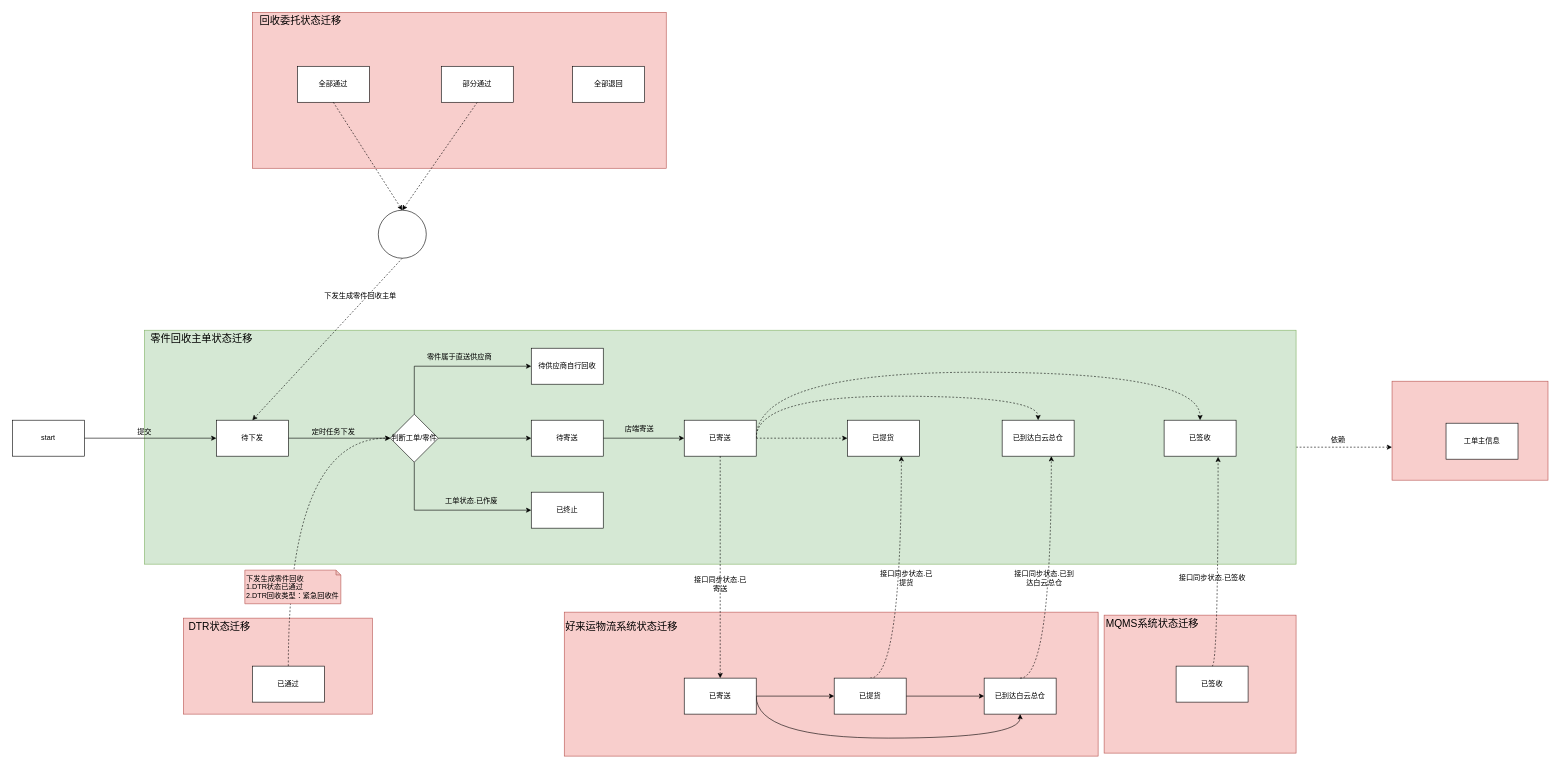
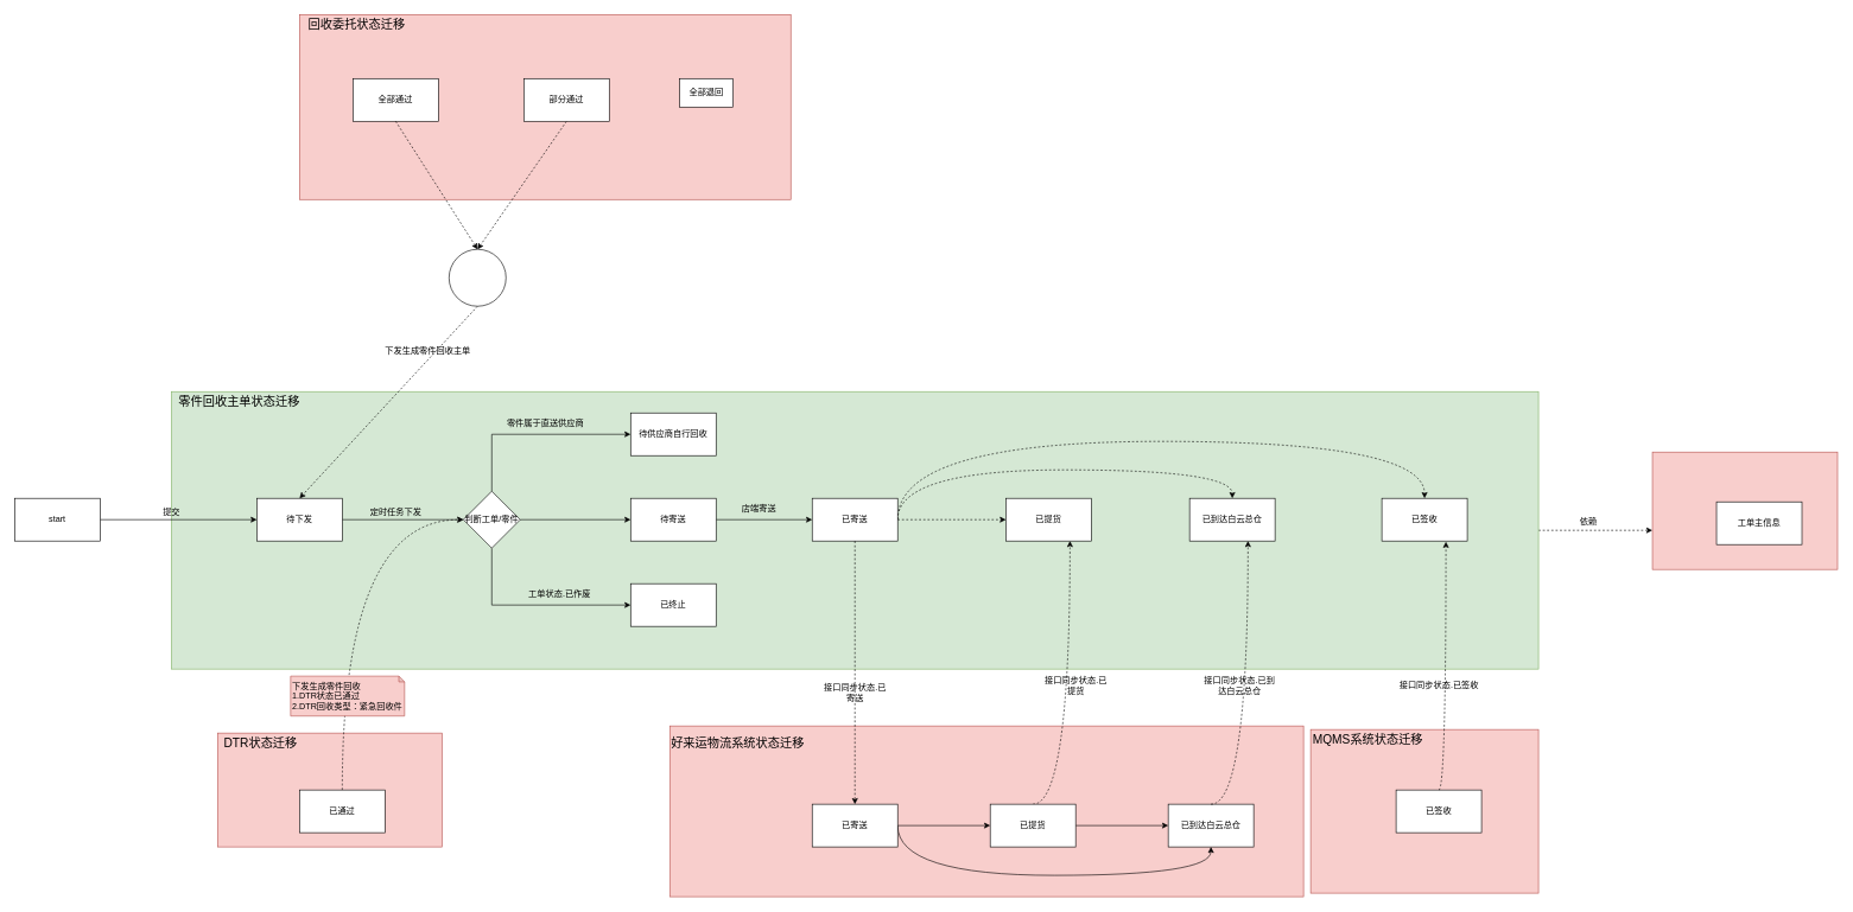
  <mxCell id="0" />
  <mxCell id="1" parent="0" />
  <mxCell id="2" style="edgeStyle=orthogonalEdgeStyle;rounded=0;orthogonalLoop=1;jettySize=auto;html=1;exitX=1;exitY=0.5;exitDx=0;exitDy=0;dashed=1;" edge="1" parent="1" source="3" target="46"><mxGeometry relative="1" as="geometry"><Array as="points"><mxPoint x="2300" y="745" /><mxPoint x="2300" y="745" /></Array></mxGeometry></mxCell>
  <mxCell id="3" value="" style="rounded=0;whiteSpace=wrap;html=1;fillColor=#d5e8d4;strokeColor=#82b366;" vertex="1" parent="1"><mxGeometry x="240" y="550" width="1920" height="390" as="geometry" /></mxCell>
  <mxCell id="4" style="edgeStyle=orthogonalEdgeStyle;rounded=0;orthogonalLoop=1;jettySize=auto;html=1;exitX=1;exitY=0.5;exitDx=0;exitDy=0;endArrow=open;" edge="1" parent="1" source="5" target="10"><mxGeometry relative="1" as="geometry" /></mxCell>
  <mxCell id="5" value="待下发" style="rounded=0;whiteSpace=wrap;html=1;" vertex="1" parent="1"><mxGeometry x="360" y="700" width="120" height="60" as="geometry" /></mxCell>
  <mxCell id="6" value="待供应商自行回收" style="whiteSpace=wrap;html=1;" vertex="1" parent="1"><mxGeometry x="885" y="580" width="120" height="60" as="geometry" /></mxCell>
  <mxCell id="7" style="edgeStyle=orthogonalEdgeStyle;rounded=0;orthogonalLoop=1;jettySize=auto;html=1;exitX=1;exitY=0.5;exitDx=0;exitDy=0;entryX=0;entryY=0.5;entryDx=0;entryDy=0;" edge="1" parent="1" source="10" target="12"><mxGeometry relative="1" as="geometry" /></mxCell>
  <mxCell id="8" style="edgeStyle=orthogonalEdgeStyle;rounded=0;orthogonalLoop=1;jettySize=auto;html=1;exitX=0.5;exitY=0;exitDx=0;exitDy=0;entryX=0;entryY=0.5;entryDx=0;entryDy=0;" edge="1" parent="1" source="10" target="6"><mxGeometry relative="1" as="geometry" /></mxCell>
  <mxCell id="9" style="edgeStyle=orthogonalEdgeStyle;rounded=0;orthogonalLoop=1;jettySize=auto;html=1;exitX=0.5;exitY=1;exitDx=0;exitDy=0;entryX=0;entryY=0.5;entryDx=0;entryDy=0;" edge="1" parent="1" source="10" target="13"><mxGeometry relative="1" as="geometry" /></mxCell>
  <mxCell id="10" value="判断工单/零件" style="rhombus;whiteSpace=wrap;html=1;" vertex="1" parent="1"><mxGeometry x="650" y="690" width="80" height="80" as="geometry" /></mxCell>
  <mxCell id="11" style="edgeStyle=orthogonalEdgeStyle;rounded=0;orthogonalLoop=1;jettySize=auto;html=1;exitX=1;exitY=0.5;exitDx=0;exitDy=0;" edge="1" parent="1" source="12" target="17"><mxGeometry relative="1" as="geometry" /></mxCell>
  <mxCell id="12" value="待寄送" style="whiteSpace=wrap;html=1;" vertex="1" parent="1"><mxGeometry x="885" y="700" width="120" height="60" as="geometry" /></mxCell>
  <mxCell id="13" value="已终止" style="whiteSpace=wrap;html=1;" vertex="1" parent="1"><mxGeometry x="885" y="820" width="120" height="60" as="geometry" /></mxCell>
  <mxCell id="14" style="edgeStyle=orthogonalEdgeStyle;rounded=0;orthogonalLoop=1;jettySize=auto;html=1;exitX=1;exitY=0.5;exitDx=0;exitDy=0;dashed=1;" edge="1" parent="1" source="17" target="18"><mxGeometry relative="1" as="geometry" /></mxCell>
  <mxCell id="15" style="edgeStyle=orthogonalEdgeStyle;rounded=0;orthogonalLoop=1;jettySize=auto;html=1;exitX=1;exitY=0.5;exitDx=0;exitDy=0;dashed=1;curved=1;" edge="1" parent="1" source="17" target="19"><mxGeometry relative="1" as="geometry"><Array as="points"><mxPoint x="1260" y="660" /><mxPoint x="1730" y="660" /></Array></mxGeometry></mxCell>
  <mxCell id="16" style="edgeStyle=orthogonalEdgeStyle;rounded=0;orthogonalLoop=1;jettySize=auto;html=1;exitX=1;exitY=0.5;exitDx=0;exitDy=0;dashed=1;curved=1;" edge="1" parent="1" source="17" target="20"><mxGeometry relative="1" as="geometry"><Array as="points"><mxPoint x="1260" y="620" /><mxPoint x="2000" y="620" /></Array></mxGeometry></mxCell>
  <mxCell id="17" value="已寄送" style="whiteSpace=wrap;html=1;" vertex="1" parent="1"><mxGeometry x="1140" y="700" width="120" height="60" as="geometry" /></mxCell>
  <mxCell id="18" value="已提货" style="whiteSpace=wrap;html=1;" vertex="1" parent="1"><mxGeometry x="1412" y="700" width="120" height="60" as="geometry" /></mxCell>
  <mxCell id="19" value="已到达白云总仓" style="whiteSpace=wrap;html=1;" vertex="1" parent="1"><mxGeometry x="1670" y="700" width="120" height="60" as="geometry" /></mxCell>
  <mxCell id="20" value="已签收" style="whiteSpace=wrap;html=1;" vertex="1" parent="1"><mxGeometry x="1940" y="700" width="120" height="60" as="geometry" /></mxCell>
  <mxCell id="21" value="定时任务下发" style="text;html=1;align=center;verticalAlign=middle;resizable=0;points=[];autosize=1;strokeColor=none;fillColor=none;" vertex="1" parent="1"><mxGeometry x="505" y="705" width="100" height="30" as="geometry" /></mxCell>
  <mxCell id="22" value="零件属于直送供应商" style="text;html=1;align=center;verticalAlign=middle;resizable=0;points=[];autosize=1;strokeColor=none;fillColor=none;" vertex="1" parent="1"><mxGeometry x="700" y="580" width="130" height="30" as="geometry" /></mxCell>
  <mxCell id="23" value="工单状态.已作废" style="text;html=1;align=center;verticalAlign=middle;resizable=0;points=[];autosize=1;strokeColor=none;fillColor=none;" vertex="1" parent="1"><mxGeometry x="730" y="820" width="110" height="30" as="geometry" /></mxCell>
  <mxCell id="24" value="店端寄送" style="text;html=1;align=center;verticalAlign=middle;resizable=0;points=[];autosize=1;strokeColor=none;fillColor=none;" vertex="1" parent="1"><mxGeometry x="1030" y="700" width="70" height="30" as="geometry" /></mxCell>
  <mxCell id="25" value="零件回收主单状态迁移" style="text;html=1;align=center;verticalAlign=middle;resizable=0;points=[];autosize=1;strokeColor=none;fillColor=none;fontSize=17;" vertex="1" parent="1"><mxGeometry x="240" y="550" width="190" height="30" as="geometry" /></mxCell>
  <mxCell id="26" value="" style="rounded=0;whiteSpace=wrap;html=1;fillColor=#f8cecc;strokeColor=#b85450;" vertex="1" parent="1"><mxGeometry x="940" y="1020" width="890" height="240" as="geometry" /></mxCell>
  <mxCell id="27" value="好来运物流系统状态迁移" style="text;html=1;align=center;verticalAlign=middle;resizable=0;points=[];autosize=1;strokeColor=none;fillColor=none;fontSize=17;" vertex="1" parent="1"><mxGeometry x="930" y="1030" width="210" height="30" as="geometry" /></mxCell>
  <mxCell id="28" style="edgeStyle=orthogonalEdgeStyle;rounded=0;orthogonalLoop=1;jettySize=auto;html=1;exitX=1;exitY=0.5;exitDx=0;exitDy=0;" edge="1" parent="1" source="30" target="31"><mxGeometry relative="1" as="geometry" /></mxCell>
  <mxCell id="29" style="edgeStyle=orthogonalEdgeStyle;rounded=0;orthogonalLoop=1;jettySize=auto;html=1;exitX=0.5;exitY=0;exitDx=0;exitDy=0;entryX=0.75;entryY=1;entryDx=0;entryDy=0;curved=1;dashed=1;startArrow=none;startFill=0;" edge="1" parent="1" source="30" target="18"><mxGeometry relative="1" as="geometry"><Array as="points"><mxPoint x="1502" y="1130" /></Array></mxGeometry></mxCell>
  <mxCell id="30" value="已提货" style="whiteSpace=wrap;html=1;" vertex="1" parent="1"><mxGeometry x="1390" y="1130" width="120" height="60" as="geometry" /></mxCell>
  <mxCell id="31" value="已到达白云总仓" style="whiteSpace=wrap;html=1;" vertex="1" parent="1"><mxGeometry x="1640" y="1130" width="120" height="60" as="geometry" /></mxCell>
  <mxCell id="32" value="" style="rounded=0;whiteSpace=wrap;html=1;fillColor=#f8cecc;strokeColor=#b85450;" vertex="1" parent="1"><mxGeometry x="1840" y="1025" width="320" height="230" as="geometry" /></mxCell>
  <mxCell id="33" value="MQMS系统状态迁移" style="text;html=1;align=center;verticalAlign=middle;resizable=0;points=[];autosize=1;strokeColor=none;fillColor=none;fontSize=17;" vertex="1" parent="1"><mxGeometry x="1830" y="1025" width="180" height="30" as="geometry" /></mxCell>
  <mxCell id="34" value="已签收" style="whiteSpace=wrap;html=1;" vertex="1" parent="1"><mxGeometry x="1960" y="1110" width="120" height="60" as="geometry" /></mxCell>
  <mxCell id="35" style="edgeStyle=orthogonalEdgeStyle;rounded=0;orthogonalLoop=1;jettySize=auto;html=1;exitX=1;exitY=0.5;exitDx=0;exitDy=0;entryX=0;entryY=0.5;entryDx=0;entryDy=0;" edge="1" parent="1" source="37" target="30"><mxGeometry relative="1" as="geometry" /></mxCell>
  <mxCell id="36" style="edgeStyle=orthogonalEdgeStyle;rounded=0;orthogonalLoop=1;jettySize=auto;html=1;exitX=1;exitY=0.5;exitDx=0;exitDy=0;curved=1;" edge="1" parent="1" source="37" target="31"><mxGeometry relative="1" as="geometry"><Array as="points"><mxPoint x="1260" y="1230" /><mxPoint x="1700" y="1230" /></Array></mxGeometry></mxCell>
  <mxCell id="37" value="已寄送" style="whiteSpace=wrap;html=1;" vertex="1" parent="1"><mxGeometry x="1140" y="1130" width="120" height="60" as="geometry" /></mxCell>
  <mxCell id="38" value="接口同步状态.&lt;span style=&quot;text-wrap: wrap;&quot;&gt;已提货&lt;/span&gt;" style="text;html=1;align=center;verticalAlign=middle;resizable=0;points=[];autosize=1;strokeColor=none;fillColor=none;" vertex="1" parent="1"><mxGeometry x="1445" y="948" width="130" height="30" as="geometry" /></mxCell>
  <mxCell id="39" style="edgeStyle=orthogonalEdgeStyle;rounded=0;orthogonalLoop=1;jettySize=auto;html=1;exitX=0.5;exitY=0;exitDx=0;exitDy=0;entryX=0.75;entryY=1;entryDx=0;entryDy=0;curved=1;dashed=1;" edge="1" parent="1"><mxGeometry relative="1" as="geometry"><mxPoint x="1700" y="1130" as="sourcePoint" /><mxPoint x="1752" y="760" as="targetPoint" /><Array as="points"><mxPoint x="1752" y="1130" /></Array></mxGeometry></mxCell>
  <mxCell id="40" value="接口同步状态.已&lt;span style=&quot;text-wrap: wrap;&quot;&gt;到达白云总仓&lt;/span&gt;" style="text;html=1;align=center;verticalAlign=middle;resizable=0;points=[];autosize=1;strokeColor=none;fillColor=none;" vertex="1" parent="1"><mxGeometry x="1650" y="948" width="180" height="30" as="geometry" /></mxCell>
  <mxCell id="41" style="edgeStyle=orthogonalEdgeStyle;rounded=0;orthogonalLoop=1;jettySize=auto;html=1;exitX=0.5;exitY=0;exitDx=0;exitDy=0;curved=1;dashed=1;" edge="1" parent="1"><mxGeometry relative="1" as="geometry"><mxPoint x="2020" y="1110" as="sourcePoint" /><mxPoint x="2030" y="761" as="targetPoint" /><Array as="points"><mxPoint x="2030" y="1110" /></Array></mxGeometry></mxCell>
  <mxCell id="42" style="edgeStyle=orthogonalEdgeStyle;rounded=0;orthogonalLoop=1;jettySize=auto;html=1;exitX=0.5;exitY=1;exitDx=0;exitDy=0;dashed=1;" edge="1" parent="1" source="17" target="37"><mxGeometry relative="1" as="geometry" /></mxCell>
  <mxCell id="43" value="&lt;span style=&quot;color: rgba(0, 0, 0, 0); font-family: monospace; font-size: 0px; text-align: start;&quot;&gt;%3CmxGraphModel%3E%3Croot%3E%3CmxCell%20id%3D%220%22%2F%3E%3CmxCell%20id%3D%221%22%20parent%3D%220%22%2F%3E%3CmxCell%20id%3D%222%22%20value%3D%22%E6%8E%A5%E5%8F%A3%E5%90%8C%E6%AD%A5%E7%8A%B6%E6%80%81.%26lt%3Bspan%20style%3D%26quot%3Btext-wrap%3A%20wrap%3B%26quot%3B%26gt%3B%E5%B7%B2%E6%8F%90%E8%B4%A7%26lt%3B%2Fspan%26gt%3B%22%20style%3D%22text%3Bhtml%3D1%3Balign%3Dcenter%3BverticalAlign%3Dmiddle%3Bresizable%3D0%3Bpoints%3D%5B%5D%3Bautosize%3D1%3BstrokeColor%3Dnone%3BfillColor%3Dnone%3B%22%20vertex%3D%221%22%20parent%3D%221%22%3E%3CmxGeometry%20x%3D%22905%22%20y%3D%22438%22%20width%3D%22130%22%20height%3D%2230%22%20as%3D%22geometry%22%2F%3E%3C%2FmxCell%3E%3C%2Froot%3E%3C%2FmxGraphModel%3E&lt;/span&gt;" style="text;html=1;align=center;verticalAlign=middle;resizable=0;points=[];autosize=1;strokeColor=none;fillColor=none;" vertex="1" parent="1"><mxGeometry x="1190" y="948" width="20" height="30" as="geometry" /></mxCell>
  <mxCell id="44" value="接口同步状态.已签收" style="text;html=1;align=center;verticalAlign=middle;resizable=0;points=[];autosize=1;strokeColor=none;fillColor=none;" vertex="1" parent="1"><mxGeometry x="1955" y="948" width="130" height="30" as="geometry" /></mxCell>
  <mxCell id="45" value="接口同步状态.&lt;span style=&quot;text-wrap: wrap;&quot;&gt;已寄送&lt;/span&gt;" style="text;html=1;align=center;verticalAlign=middle;resizable=0;points=[];autosize=1;strokeColor=none;fillColor=none;" vertex="1" parent="1"><mxGeometry x="1135" y="958" width="130" height="30" as="geometry" /></mxCell>
  <mxCell id="46" value="" style="rounded=0;whiteSpace=wrap;html=1;fillColor=#f8cecc;strokeColor=#b85450;" vertex="1" parent="1"><mxGeometry x="2320" y="635" width="260" height="165" as="geometry" /></mxCell>
  <mxCell id="47" value="工单主信息" style="rounded=0;whiteSpace=wrap;html=1;" vertex="1" parent="1"><mxGeometry x="2410" y="705" width="120" height="60" as="geometry" /></mxCell>
  <mxCell id="48" value="依赖" style="text;html=1;align=center;verticalAlign=middle;resizable=0;points=[];autosize=1;strokeColor=none;fillColor=none;" vertex="1" parent="1"><mxGeometry x="2205" y="718" width="50" height="30" as="geometry" /></mxCell>
  <mxCell id="49" value="" style="rounded=0;whiteSpace=wrap;html=1;fillColor=#f8cecc;strokeColor=#b85450;" vertex="1" parent="1"><mxGeometry x="420" y="20" width="690" height="260" as="geometry" /></mxCell>
  <mxCell id="50" value="回收委托状态迁移" style="text;html=1;align=center;verticalAlign=middle;resizable=0;points=[];autosize=1;strokeColor=none;fillColor=none;fontSize=17;" vertex="1" parent="1"><mxGeometry x="420" y="20" width="160" height="30" as="geometry" /></mxCell>
  <mxCell id="51" value="全部通过" style="rounded=0;whiteSpace=wrap;html=1;" vertex="1" parent="1"><mxGeometry x="495" y="110" width="120" height="60" as="geometry" /></mxCell>
  <mxCell id="52" style="rounded=0;orthogonalLoop=1;jettySize=auto;html=1;exitX=0.5;exitY=1;exitDx=0;exitDy=0;entryX=0.5;entryY=0;entryDx=0;entryDy=0;dashed=1;" edge="1" parent="1" source="53" target="55"><mxGeometry relative="1" as="geometry" /></mxCell>
  <mxCell id="53" value="部分通过" style="rounded=0;whiteSpace=wrap;html=1;" vertex="1" parent="1"><mxGeometry x="735" y="110" width="120" height="60" as="geometry" /></mxCell>
  <mxCell id="54" style="rounded=0;orthogonalLoop=1;jettySize=auto;html=1;exitX=0.5;exitY=1;exitDx=0;exitDy=0;dashed=1;entryX=0.5;entryY=0;entryDx=0;entryDy=0;" edge="1" parent="1" source="55" target="5"><mxGeometry relative="1" as="geometry" /></mxCell>
  <mxCell id="55" value="" style="ellipse;whiteSpace=wrap;html=1;aspect=fixed;" vertex="1" parent="1"><mxGeometry x="630" y="350" width="80" height="80" as="geometry" /></mxCell>
  <mxCell id="56" style="rounded=0;orthogonalLoop=1;jettySize=auto;html=1;exitX=0.5;exitY=1;exitDx=0;exitDy=0;entryX=0.5;entryY=0;entryDx=0;entryDy=0;dashed=1;" edge="1" parent="1" source="51" target="55"><mxGeometry relative="1" as="geometry" /></mxCell>
  <mxCell id="57" style="edgeStyle=orthogonalEdgeStyle;rounded=0;orthogonalLoop=1;jettySize=auto;html=1;exitX=1;exitY=0.5;exitDx=0;exitDy=0;" edge="1" parent="1" source="58" target="5"><mxGeometry relative="1" as="geometry" /></mxCell>
  <mxCell id="58" value="start" style="rounded=0;whiteSpace=wrap;html=1;" vertex="1" parent="1"><mxGeometry x="20" y="700" width="120" height="60" as="geometry" /></mxCell>
  <mxCell id="59" value="提交" style="text;html=1;align=center;verticalAlign=middle;resizable=0;points=[];autosize=1;strokeColor=none;fillColor=none;" vertex="1" parent="1"><mxGeometry x="215" y="705" width="50" height="30" as="geometry" /></mxCell>
  <mxCell id="60" value="下发生成零件回收主单" style="text;html=1;align=center;verticalAlign=middle;resizable=0;points=[];autosize=1;strokeColor=none;fillColor=none;" vertex="1" parent="1"><mxGeometry x="530" y="478" width="140" height="30" as="geometry" /></mxCell>
- <mxCell id="61" value="全部退回" style="rounded=0;whiteSpace=wrap;html=1;" vertex="1" parent="1"><mxGeometry x="954" y="110" width="120" height="60" as="geometry" /></mxCell>
+ <mxCell id="61" value="全部退回" style="rounded=0;whiteSpace=wrap;html=1;" vertex="1" parent="1"><mxGeometry x="954" y="110" width="75" height="40" as="geometry" /></mxCell>
  <mxCell id="62" value="" style="rounded=0;whiteSpace=wrap;html=1;fillColor=#f8cecc;strokeColor=#b85450;" vertex="1" parent="1"><mxGeometry x="305" y="1030" width="315" height="160" as="geometry" /></mxCell>
  <mxCell id="63" value="DTR状态迁移" style="text;html=1;align=center;verticalAlign=middle;resizable=0;points=[];autosize=1;strokeColor=none;fillColor=none;fontSize=17;" vertex="1" parent="1"><mxGeometry x="300" y="1030" width="130" height="30" as="geometry" /></mxCell>
  <mxCell id="64" style="edgeStyle=orthogonalEdgeStyle;rounded=0;orthogonalLoop=1;jettySize=auto;html=1;exitX=0.5;exitY=0;exitDx=0;exitDy=0;entryX=0;entryY=0.5;entryDx=0;entryDy=0;curved=1;dashed=1;" edge="1" parent="1" source="65" target="10"><mxGeometry relative="1" as="geometry" /></mxCell>
  <mxCell id="65" value="已通过" style="rounded=0;whiteSpace=wrap;html=1;" vertex="1" parent="1"><mxGeometry x="420" y="1110" width="120" height="60" as="geometry" /></mxCell>
  <mxCell id="66" value="下发生成零件回收&lt;br&gt;1.DTR状态已通过&lt;br&gt;2.DTR回收类型：紧急回收件" style="shape=note;whiteSpace=wrap;html=1;backgroundOutline=1;darkOpacity=0.05;align=left;fillColor=#f8cecc;strokeColor=#b85450;size=8;" vertex="1" parent="1"><mxGeometry x="407.5" y="950" width="160" height="56" as="geometry" /></mxCell>
